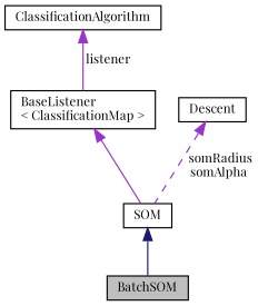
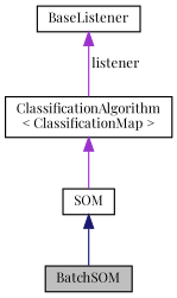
  digraph {
    fontname="Playfair Display"
    node [color=black fillcolor=white fontname="Playfair Display" fontsize=10 shape=record style=filled]
    edge [color=darkorchid3 dir=back fontname="Playfair Display" fontsize=10 labelfontname=Helvetica labelfontsize=10 style=solid]
    n1 [fillcolor=grey75 fontcolor=black height=0.2 label=BatchSOM width=0.4]
    n2 [height=0.2 label=SOM width=0.4]
-   n3 [height=0.2 label="BaseListener\l\< ClassificationMap \>" width=0.4]
-   n4 [height=0.2 label=ClassificationAlgorithm width=0.4]
-   n5 [height=0.2 label=Descent width=0.4]
+   n3 [height=0.2 label="ClassificationAlgorithm\l\< ClassificationMap \>" width=0.4]
+   n4 [height=0.2 label=BaseListener width=0.4]
    n2 -> n1 [color=midnightblue]
    n3 -> n2
    n4 -> n3 [label=" listener"]
-   n5 -> n2 [label=" somRadius\nsomAlpha" style=dashed]
  }
